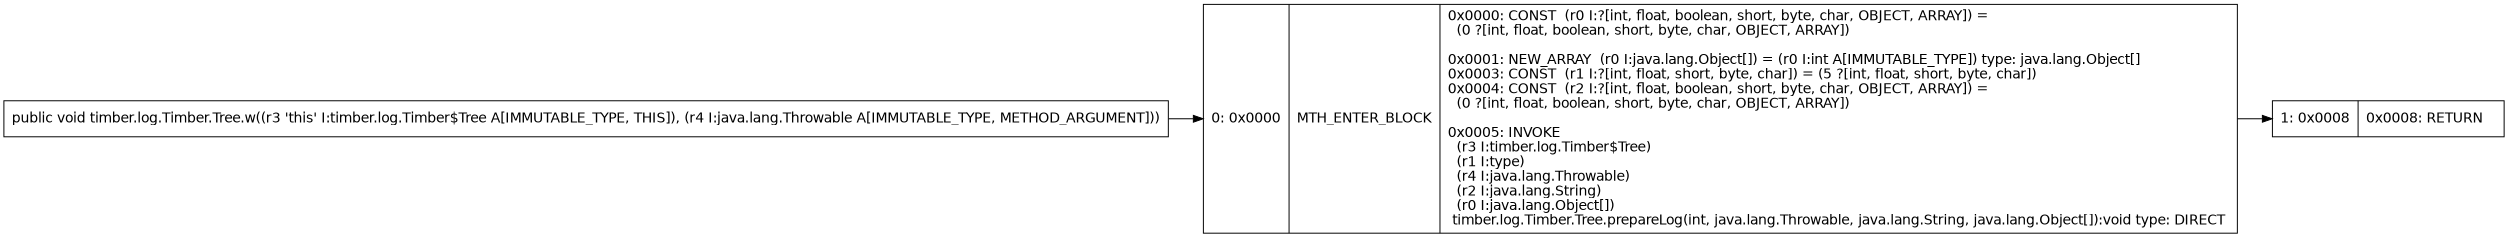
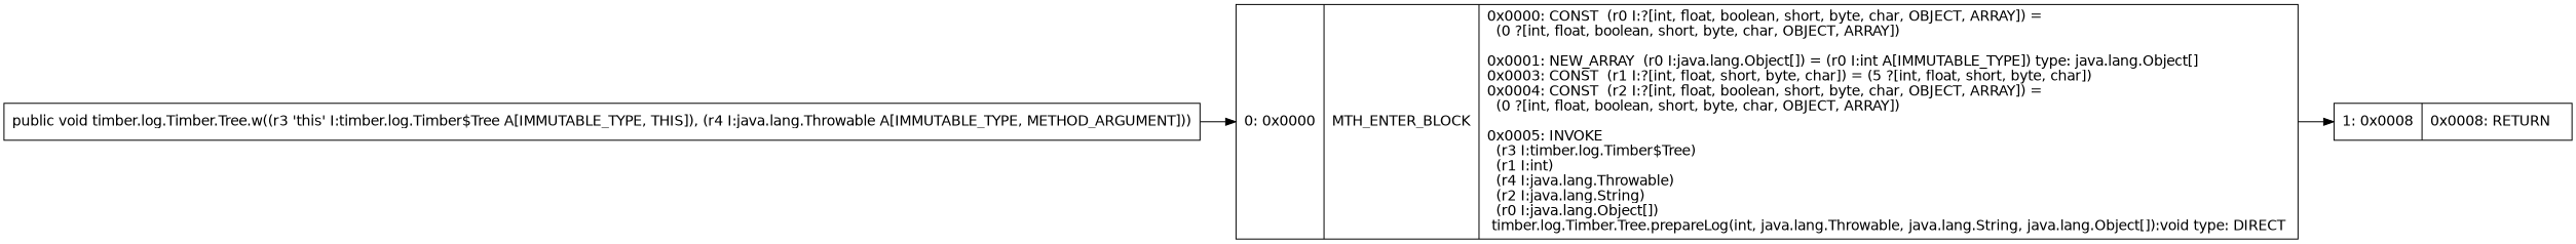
  digraph {
    rankdir=LR
    fontname="DejaVu Sans"
    node [shape=record fontname="DejaVu Sans"]
    edge [fontname="DejaVu Sans"]
-   n1 [label="{0\:\ 0x0000|MTH_ENTER_BLOCK\l|0x0000: CONST  (r0 I:?[int, float, boolean, short, byte, char, OBJECT, ARRAY]) = \l  (0 ?[int, float, boolean, short, byte, char, OBJECT, ARRAY])\l \l0x0001: NEW_ARRAY  (r0 I:java.lang.Object[]) = (r0 I:int A[IMMUTABLE_TYPE]) type: java.lang.Object[] \l0x0003: CONST  (r1 I:?[int, float, short, byte, char]) = (5 ?[int, float, short, byte, char]) \l0x0004: CONST  (r2 I:?[int, float, boolean, short, byte, char, OBJECT, ARRAY]) = \l  (0 ?[int, float, boolean, short, byte, char, OBJECT, ARRAY])\l \l0x0005: INVOKE  \l  (r3 I:timber.log.Timber$Tree)\l  (r1 I:type)\l  (r4 I:java.lang.Throwable)\l  (r2 I:java.lang.String)\l  (r0 I:java.lang.Object[])\l timber.log.Timber.Tree.prepareLog(int, java.lang.Throwable, java.lang.String, java.lang.Object[]):void type: DIRECT \l}"]
+   n1 [label="{0\:\ 0x0000|MTH_ENTER_BLOCK\l|0x0000: CONST  (r0 I:?[int, float, boolean, short, byte, char, OBJECT, ARRAY]) = \l  (0 ?[int, float, boolean, short, byte, char, OBJECT, ARRAY])\l \l0x0001: NEW_ARRAY  (r0 I:java.lang.Object[]) = (r0 I:int A[IMMUTABLE_TYPE]) type: java.lang.Object[] \l0x0003: CONST  (r1 I:?[int, float, short, byte, char]) = (5 ?[int, float, short, byte, char]) \l0x0004: CONST  (r2 I:?[int, float, boolean, short, byte, char, OBJECT, ARRAY]) = \l  (0 ?[int, float, boolean, short, byte, char, OBJECT, ARRAY])\l \l0x0005: INVOKE  \l  (r3 I:timber.log.Timber$Tree)\l  (r1 I:int)\l  (r4 I:java.lang.Throwable)\l  (r2 I:java.lang.String)\l  (r0 I:java.lang.Object[])\l timber.log.Timber.Tree.prepareLog(int, java.lang.Throwable, java.lang.String, java.lang.Object[]):void type: DIRECT \l}"]
    n2 [label="{1\:\ 0x0008|0x0008: RETURN   \l}"]
    n3 [label="{public void timber.log.Timber.Tree.w((r3 'this' I:timber.log.Timber$Tree A[IMMUTABLE_TYPE, THIS]), (r4 I:java.lang.Throwable A[IMMUTABLE_TYPE, METHOD_ARGUMENT])) }"]
    n1 -> n2
    n3 -> n1
  }
